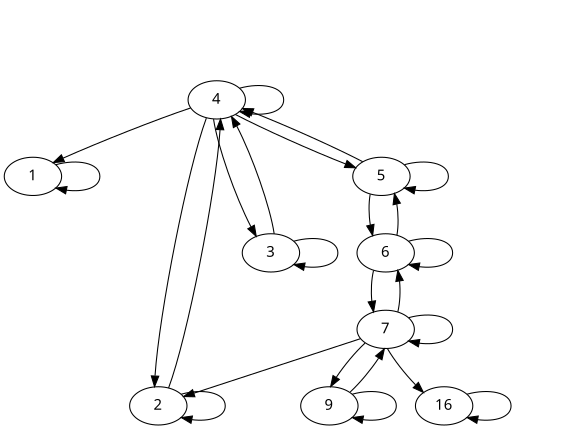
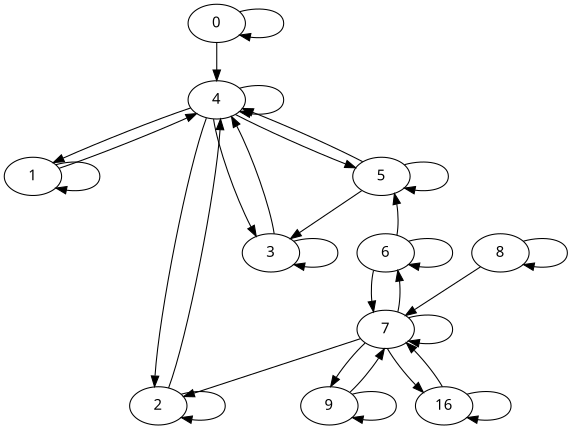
  digraph {
    fontname="Noto Sans"
    nodesep=0.5
    node [fontname="Noto Sans"]
    edge [fontname="Noto Sans" weight=1.0]
+   0
    4
    1
    2
    3
    5
    6
    7
    9
    n10 [label=16]
+   8
+   0 -> 0
+   0 -> 4
    4 -> 4
    4 -> 1
    4 -> 2
    4 -> 3
    4 -> 5
+   1 -> 4
    1 -> 1
    2 -> 4
    2 -> 2
    3 -> 4
    3 -> 3
    5 -> 4
    5 -> 5
-   5 -> 6
+   5 -> 3
    6 -> 5
    6 -> 6
    6 -> 7
    7 -> 2
    7 -> 6
    7 -> 7
    7 -> 9
    7 -> n10
    9 -> 7
    9 -> 9
+   n10 -> 7
    n10 -> n10
+   8 -> 7
+   8 -> 8
  }
